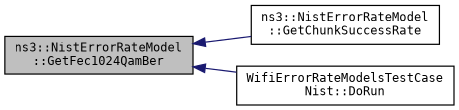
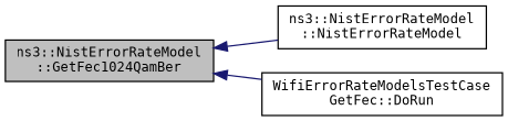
  digraph {
    fontname="DejaVu Sans Mono"
    rankdir=LR
    node [color=black fillcolor=white fontname="DejaVu Sans Mono" fontsize=10 shape=record style=filled]
    edge [color=midnightblue dir=back fontname="DejaVu Sans Mono" fontsize=10 labelfontname=Helvetica labelfontsize=10 style=solid]
    n1 [fillcolor=grey75 fontcolor=black height=0.2 label="ns3::NistErrorRateModel\l::GetFec1024QamBer" width=0.4]
-   n2 [height=0.2 label="ns3::NistErrorRateModel\l::GetChunkSuccessRate" width=0.4]
-   n3 [height=0.2 label="WifiErrorRateModelsTestCase\lNist::DoRun" width=0.4]
+   n2 [height=0.2 label="ns3::NistErrorRateModel\l::NistErrorRateModel" width=0.4]
+   n3 [height=0.2 label="WifiErrorRateModelsTestCase\lGetFec::DoRun" width=0.4]
    n1 -> n2
    n1 -> n3
  }
